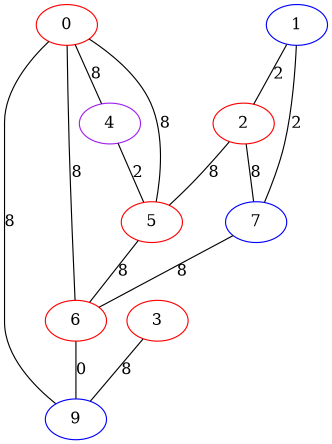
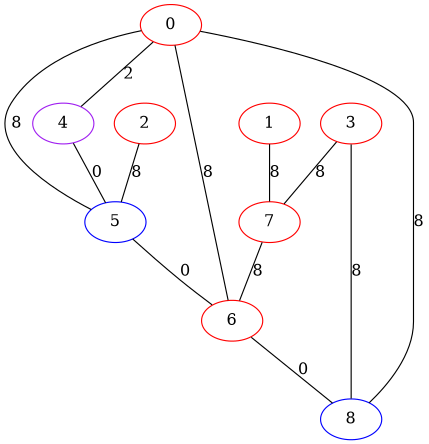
  graph {
    node [color=red weight=1]
    4 [color=purple weight=4]
    0
-   5 [weight=3]
+   5 [color=blue weight=3]
    6 [weight=3]
-   8 [color=blue weight=3 label=9]
-   1 [color=blue]
+   8 [color=blue weight=3]
+   1
    2
-   7 [color=blue weight=3]
+   7 [weight=3]
    3
-   4 -- 5 [label=2]
-   0 -- 4 [label=8]
+   4 -- 5 [label=0]
+   0 -- 4 [label=2]
    0 -- 5 [label=8]
    0 -- 6 [label=8]
    0 -- 8 [label=8]
-   5 -- 6 [label=8]
+   5 -- 6 [label=0]
    6 -- 8 [label=0]
-   1 -- 2 [label=2]
-   1 -- 7 [label=2]
+   1 -- 7 [label=8]
    2 -- 5 [label=8]
    7 -- 6 [label=8]
    3 -- 8 [label=8]
-   2 -- 7 [label=8]
+   3 -- 7 [label=8]
  }
